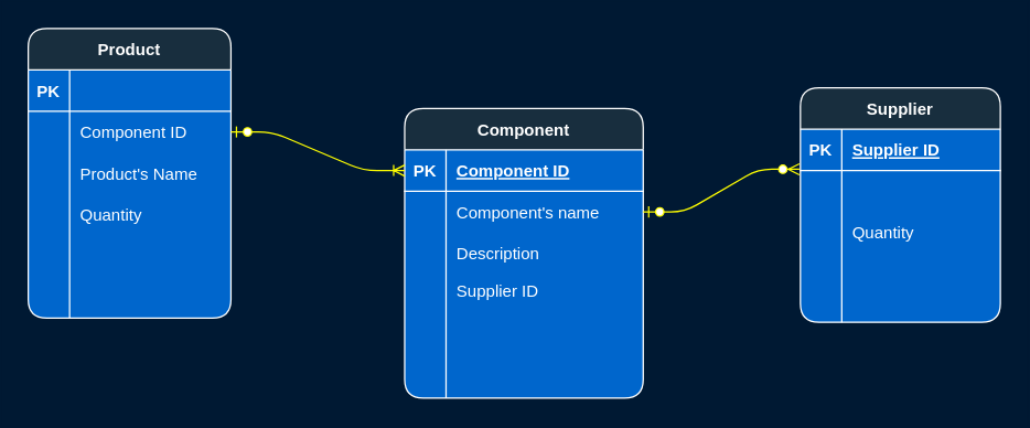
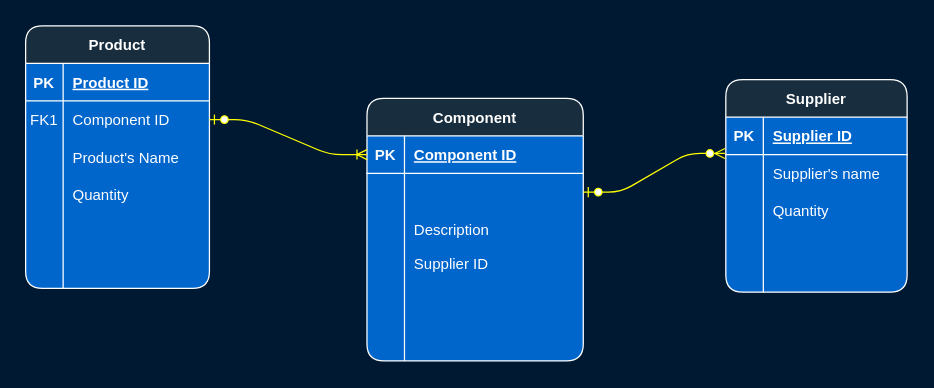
  <mxCell id="0" />
  <mxCell id="1" parent="0" />
  <mxCell id="2" value="Product" style="shape=table;startSize=30;container=1;collapsible=1;childLayout=tableLayout;fixedRows=1;rowLines=0;fontStyle=1;align=center;resizeLast=1;fillColor=#182E3E;strokeColor=#FFFFFF;labelBackgroundColor=none;fontColor=#FFFFFF;swimlaneFillColor=#0066CC;rounded=1;" parent="1" vertex="1"><mxGeometry x="20" y="20" width="147" height="210" as="geometry"><mxRectangle x="62" y="82" width="72" height="30" as="alternateBounds" /></mxGeometry></mxCell>
  <mxCell id="3" value="" style="shape=partialRectangle;collapsible=0;dropTarget=0;pointerEvents=0;fillColor=none;top=0;left=0;bottom=1;right=0;points=[[0,0.5],[1,0.5]];portConstraint=eastwest;strokeColor=#FFFFFF;fontColor=#FFFFFF;rounded=1;" parent="2" vertex="1"><mxGeometry y="30" width="147" height="30" as="geometry" /></mxCell>
  <mxCell id="4" value="PK" style="shape=partialRectangle;connectable=0;fillColor=none;top=0;left=0;bottom=0;right=0;fontStyle=1;overflow=hidden;strokeColor=#FFFFFF;fontColor=#FFFFFF;rounded=1;" parent="3" vertex="1"><mxGeometry width="30" height="30" as="geometry" /></mxCell>
+ <mxCell id="5" value="Product ID" style="shape=partialRectangle;connectable=0;fillColor=none;top=0;left=0;bottom=0;right=0;align=left;spacingLeft=6;fontStyle=5;overflow=hidden;strokeColor=#FFFFFF;fontColor=#FFFFFF;rounded=1;" parent="3" vertex="1"><mxGeometry x="30" width="117" height="30" as="geometry" /></mxCell>
  <mxCell id="6" value="" style="shape=partialRectangle;collapsible=0;dropTarget=0;pointerEvents=0;fillColor=none;top=0;left=0;bottom=0;right=0;points=[[0,0.5],[1,0.5]];portConstraint=eastwest;strokeColor=#FFFFFF;fontColor=#FFFFFF;rounded=1;" parent="2" vertex="1"><mxGeometry y="60" width="147" height="30" as="geometry" /></mxCell>
+ <mxCell id="7" value="FK1" style="shape=partialRectangle;connectable=0;fillColor=none;top=0;left=0;bottom=0;right=0;fontStyle=0;overflow=hidden;strokeColor=#FFFFFF;fontColor=#FFFFFF;rounded=1;" parent="6" vertex="1"><mxGeometry width="30" height="30" as="geometry" /></mxCell>
  <mxCell id="8" value="Component ID" style="shape=partialRectangle;connectable=0;fillColor=none;top=0;left=0;bottom=0;right=0;align=left;spacingLeft=6;fontStyle=0;overflow=hidden;strokeColor=#FFFFFF;fontColor=#FFFFFF;rounded=1;" parent="6" vertex="1"><mxGeometry x="30" width="117" height="30" as="geometry" /></mxCell>
  <mxCell id="9" value="" style="shape=partialRectangle;collapsible=0;dropTarget=0;pointerEvents=0;fillColor=none;top=0;left=0;bottom=0;right=0;points=[[0,0.5],[1,0.5]];portConstraint=eastwest;strokeColor=#FFFFFF;fontColor=#FFFFFF;rounded=1;" parent="2" vertex="1"><mxGeometry y="90" width="147" height="30" as="geometry" /></mxCell>
  <mxCell id="10" value="" style="shape=partialRectangle;connectable=0;fillColor=none;top=0;left=0;bottom=0;right=0;editable=1;overflow=hidden;strokeColor=#FFFFFF;fontColor=#FFFFFF;rounded=1;" parent="9" vertex="1"><mxGeometry width="30" height="30" as="geometry" /></mxCell>
  <mxCell id="11" value="Product's Name" style="shape=partialRectangle;connectable=0;fillColor=none;top=0;left=0;bottom=0;right=0;align=left;spacingLeft=6;overflow=hidden;strokeColor=#FFFFFF;fontColor=#FFFFFF;rounded=1;" parent="9" vertex="1"><mxGeometry x="30" width="117" height="30" as="geometry" /></mxCell>
  <mxCell id="12" value="" style="shape=partialRectangle;collapsible=0;dropTarget=0;pointerEvents=0;fillColor=none;top=0;left=0;bottom=0;right=0;points=[[0,0.5],[1,0.5]];portConstraint=eastwest;strokeColor=#FFFFFF;fontColor=#FFFFFF;rounded=1;" parent="2" vertex="1"><mxGeometry y="120" width="147" height="30" as="geometry" /></mxCell>
  <mxCell id="13" value="" style="shape=partialRectangle;connectable=0;fillColor=none;top=0;left=0;bottom=0;right=0;editable=1;overflow=hidden;strokeColor=#FFFFFF;fontColor=#FFFFFF;rounded=1;" parent="12" vertex="1"><mxGeometry width="30" height="30" as="geometry" /></mxCell>
  <mxCell id="14" value="Quantity" style="shape=partialRectangle;connectable=0;fillColor=none;top=0;left=0;bottom=0;right=0;align=left;spacingLeft=6;overflow=hidden;strokeColor=#FFFFFF;fontColor=#FFFFFF;rounded=1;" parent="12" vertex="1"><mxGeometry x="30" width="117" height="30" as="geometry" /></mxCell>
  <mxCell id="15" value="" style="shape=partialRectangle;collapsible=0;dropTarget=0;pointerEvents=0;fillColor=none;top=0;left=0;bottom=0;right=0;points=[[0,0.5],[1,0.5]];portConstraint=eastwest;strokeColor=#FFFFFF;fontColor=#FFFFFF;rounded=1;" parent="2" vertex="1"><mxGeometry y="150" width="147" height="30" as="geometry" /></mxCell>
  <mxCell id="16" value="" style="shape=partialRectangle;connectable=0;fillColor=none;top=0;left=0;bottom=0;right=0;fontStyle=0;overflow=hidden;strokeColor=#FFFFFF;fontColor=#FFFFFF;rounded=1;" parent="15" vertex="1"><mxGeometry width="30" height="30" as="geometry" /></mxCell>
  <mxCell id="17" value="" style="shape=partialRectangle;connectable=0;fillColor=none;top=0;left=0;bottom=0;right=0;align=left;spacingLeft=6;fontStyle=0;overflow=hidden;strokeColor=#FFFFFF;fontColor=#FFFFFF;rounded=1;" parent="15" vertex="1"><mxGeometry x="30" width="117" height="30" as="geometry" /></mxCell>
  <mxCell id="18" value="" style="shape=partialRectangle;collapsible=0;dropTarget=0;pointerEvents=0;fillColor=none;top=0;left=0;bottom=0;right=0;points=[[0,0.5],[1,0.5]];portConstraint=eastwest;strokeColor=#FFFFFF;fontColor=#FFFFFF;rounded=1;" parent="2" vertex="1"><mxGeometry y="180" width="147" height="30" as="geometry" /></mxCell>
  <mxCell id="19" value="" style="shape=partialRectangle;connectable=0;fillColor=none;top=0;left=0;bottom=0;right=0;editable=1;overflow=hidden;strokeColor=#FFFFFF;fontColor=#FFFFFF;rounded=1;" parent="18" vertex="1"><mxGeometry width="30" height="30" as="geometry" /></mxCell>
  <mxCell id="20" value="" style="shape=partialRectangle;connectable=0;fillColor=none;top=0;left=0;bottom=0;right=0;align=left;spacingLeft=6;overflow=hidden;strokeColor=#FFFFFF;fontColor=#FFFFFF;rounded=1;" parent="18" vertex="1"><mxGeometry x="30" width="117" height="30" as="geometry" /></mxCell>
  <mxCell id="21" value="Supplier" style="shape=table;startSize=30;container=1;collapsible=1;childLayout=tableLayout;fixedRows=1;rowLines=0;fontStyle=1;align=center;resizeLast=1;fillColor=#182E3E;strokeColor=#FFFFFF;fontColor=#FFFFFF;swimlaneFillColor=#0066CC;rounded=1;" parent="1" vertex="1"><mxGeometry x="580" y="63" width="145" height="170" as="geometry"><mxRectangle x="364" y="155" width="75" height="30" as="alternateBounds" /></mxGeometry></mxCell>
  <mxCell id="22" value="" style="shape=partialRectangle;collapsible=0;dropTarget=0;pointerEvents=0;fillColor=none;top=0;left=0;bottom=1;right=0;points=[[0,0.5],[1,0.5]];portConstraint=eastwest;strokeColor=#FFFFFF;fontColor=#FFFFFF;rounded=1;" parent="21" vertex="1"><mxGeometry y="30" width="145" height="30" as="geometry" /></mxCell>
  <mxCell id="23" value="PK" style="shape=partialRectangle;connectable=0;fillColor=none;top=0;left=0;bottom=0;right=0;fontStyle=1;overflow=hidden;strokeColor=#FFFFFF;fontColor=#FFFFFF;rounded=1;" parent="22" vertex="1"><mxGeometry width="30" height="30" as="geometry" /></mxCell>
  <mxCell id="24" value="Supplier ID" style="shape=partialRectangle;connectable=0;fillColor=none;top=0;left=0;bottom=0;right=0;align=left;spacingLeft=6;fontStyle=5;overflow=hidden;strokeColor=#FFFFFF;fontColor=#FFFFFF;rounded=1;" parent="22" vertex="1"><mxGeometry x="30" width="115" height="30" as="geometry" /></mxCell>
  <mxCell id="25" value="" style="shape=partialRectangle;collapsible=0;dropTarget=0;pointerEvents=0;fillColor=none;top=0;left=0;bottom=0;right=0;points=[[0,0.5],[1,0.5]];portConstraint=eastwest;strokeColor=#FFFFFF;fontColor=#FFFFFF;rounded=1;" parent="21" vertex="1"><mxGeometry y="60" width="145" height="30" as="geometry" /></mxCell>
  <mxCell id="26" value="" style="shape=partialRectangle;connectable=0;fillColor=none;top=0;left=0;bottom=0;right=0;fontStyle=0;overflow=hidden;strokeColor=#FFFFFF;fontColor=#FFFFFF;rounded=1;" parent="25" vertex="1"><mxGeometry width="30" height="30" as="geometry" /></mxCell>
+ <mxCell id="27" value="Supplier's name" style="shape=partialRectangle;connectable=0;fillColor=none;top=0;left=0;bottom=0;right=0;align=left;spacingLeft=6;fontStyle=0;overflow=hidden;strokeColor=#FFFFFF;fontColor=#FFFFFF;rounded=1;" parent="25" vertex="1"><mxGeometry x="30" width="115" height="30" as="geometry" /></mxCell>
  <mxCell id="28" value="" style="shape=partialRectangle;collapsible=0;dropTarget=0;pointerEvents=0;fillColor=none;top=0;left=0;bottom=0;right=0;points=[[0,0.5],[1,0.5]];portConstraint=eastwest;strokeColor=#FFFFFF;fontColor=#FFFFFF;rounded=1;" parent="21" vertex="1"><mxGeometry y="90" width="145" height="30" as="geometry" /></mxCell>
  <mxCell id="29" value="" style="shape=partialRectangle;connectable=0;fillColor=none;top=0;left=0;bottom=0;right=0;editable=1;overflow=hidden;strokeColor=#FFFFFF;fontColor=#FFFFFF;rounded=1;" parent="28" vertex="1"><mxGeometry width="30" height="30" as="geometry" /></mxCell>
  <mxCell id="30" value="Quantity" style="shape=partialRectangle;connectable=0;fillColor=none;top=0;left=0;bottom=0;right=0;align=left;spacingLeft=6;overflow=hidden;strokeColor=#FFFFFF;fontColor=#FFFFFF;rounded=1;" parent="28" vertex="1"><mxGeometry x="30" width="115" height="30" as="geometry" /></mxCell>
  <mxCell id="31" value="" style="shape=partialRectangle;collapsible=0;dropTarget=0;pointerEvents=0;fillColor=none;top=0;left=0;bottom=0;right=0;points=[[0,0.5],[1,0.5]];portConstraint=eastwest;strokeColor=#FFFFFF;fontColor=#FFFFFF;rounded=1;" parent="21" vertex="1"><mxGeometry y="120" width="145" height="30" as="geometry" /></mxCell>
  <mxCell id="32" value="" style="shape=partialRectangle;connectable=0;fillColor=none;top=0;left=0;bottom=0;right=0;editable=1;overflow=hidden;strokeColor=#FFFFFF;fontColor=#FFFFFF;rounded=1;" parent="31" vertex="1"><mxGeometry width="30" height="30" as="geometry" /></mxCell>
  <mxCell id="33" value="" style="shape=partialRectangle;connectable=0;fillColor=none;top=0;left=0;bottom=0;right=0;align=left;spacingLeft=6;overflow=hidden;strokeColor=#FFFFFF;fontColor=#FFFFFF;rounded=1;" parent="31" vertex="1"><mxGeometry x="30" width="115" height="30" as="geometry" /></mxCell>
  <mxCell id="34" value="" style="shape=partialRectangle;collapsible=0;dropTarget=0;pointerEvents=0;fillColor=none;top=0;left=0;bottom=0;right=0;points=[[0,0.5],[1,0.5]];portConstraint=eastwest;strokeColor=#FFFFFF;fontColor=#FFFFFF;rounded=1;" parent="21" vertex="1"><mxGeometry y="150" width="145" height="20" as="geometry" /></mxCell>
  <mxCell id="35" value="" style="shape=partialRectangle;connectable=0;fillColor=none;top=0;left=0;bottom=0;right=0;editable=1;overflow=hidden;strokeColor=#FFFFFF;fontColor=#FFFFFF;rounded=1;" parent="34" vertex="1"><mxGeometry width="30" height="20" as="geometry" /></mxCell>
  <mxCell id="36" value="" style="shape=partialRectangle;connectable=0;fillColor=none;top=0;left=0;bottom=0;right=0;align=left;spacingLeft=6;overflow=hidden;strokeColor=#FFFFFF;fontColor=#FFFFFF;rounded=1;" parent="34" vertex="1"><mxGeometry x="30" width="115" height="20" as="geometry" /></mxCell>
  <mxCell id="37" value="Component" style="shape=table;startSize=30;container=1;collapsible=1;childLayout=tableLayout;fixedRows=1;rowLines=0;fontStyle=1;align=center;resizeLast=1;fillColor=#182E3E;strokeColor=#FFFFFF;fontColor=#FFFFFF;swimlaneFillColor=#0066CC;rounded=1;" parent="1" vertex="1"><mxGeometry x="293" y="78" width="173" height="210" as="geometry" /></mxCell>
  <mxCell id="38" value="" style="shape=partialRectangle;collapsible=0;dropTarget=0;pointerEvents=0;fillColor=none;top=0;left=0;bottom=1;right=0;points=[[0,0.5],[1,0.5]];portConstraint=eastwest;strokeColor=#FFFFFF;fontColor=#FFFFFF;rounded=1;" parent="37" vertex="1"><mxGeometry y="30" width="173" height="30" as="geometry" /></mxCell>
  <mxCell id="39" value="PK" style="shape=partialRectangle;connectable=0;fillColor=none;top=0;left=0;bottom=0;right=0;fontStyle=1;overflow=hidden;strokeColor=#FFFFFF;fontColor=#FFFFFF;rounded=1;" parent="38" vertex="1"><mxGeometry width="30" height="30" as="geometry" /></mxCell>
  <mxCell id="40" value="Component ID" style="shape=partialRectangle;connectable=0;fillColor=none;top=0;left=0;bottom=0;right=0;align=left;spacingLeft=6;fontStyle=5;overflow=hidden;strokeColor=#FFFFFF;fontColor=#FFFFFF;rounded=1;" parent="38" vertex="1"><mxGeometry x="30" width="143" height="30" as="geometry" /></mxCell>
  <mxCell id="41" value="" style="shape=partialRectangle;collapsible=0;dropTarget=0;pointerEvents=0;fillColor=none;top=0;left=0;bottom=0;right=0;points=[[0,0.5],[1,0.5]];portConstraint=eastwest;strokeColor=#FFFFFF;fontColor=#FFFFFF;rounded=1;" parent="37" vertex="1"><mxGeometry y="60" width="173" height="30" as="geometry" /></mxCell>
  <mxCell id="42" value="" style="shape=partialRectangle;connectable=0;fillColor=none;top=0;left=0;bottom=0;right=0;editable=1;overflow=hidden;strokeColor=#FFFFFF;fontColor=#FFFFFF;rounded=1;" parent="41" vertex="1"><mxGeometry width="30" height="30" as="geometry" /></mxCell>
- <mxCell id="43" value="Component's name" style="shape=partialRectangle;connectable=0;fillColor=none;top=0;left=0;bottom=0;right=0;align=left;spacingLeft=6;overflow=hidden;strokeColor=#FFFFFF;fontColor=#FFFFFF;rounded=1;" parent="41" vertex="1"><mxGeometry x="30" width="143" height="30" as="geometry" /></mxCell>
  <mxCell id="44" value="" style="shape=partialRectangle;collapsible=0;dropTarget=0;pointerEvents=0;fillColor=none;top=0;left=0;bottom=0;right=0;points=[[0,0.5],[1,0.5]];portConstraint=eastwest;strokeColor=#FFFFFF;fontColor=#FFFFFF;rounded=1;" parent="37" vertex="1"><mxGeometry y="90" width="173" height="30" as="geometry" /></mxCell>
  <mxCell id="45" value="" style="shape=partialRectangle;connectable=0;fillColor=none;top=0;left=0;bottom=0;right=0;editable=1;overflow=hidden;strokeColor=#FFFFFF;fontColor=#FFFFFF;rounded=1;" parent="44" vertex="1"><mxGeometry width="30" height="30" as="geometry" /></mxCell>
  <mxCell id="46" value="Description" style="shape=partialRectangle;connectable=0;fillColor=none;top=0;left=0;bottom=0;right=0;align=left;spacingLeft=6;overflow=hidden;strokeColor=#FFFFFF;fontColor=#FFFFFF;rounded=1;" parent="44" vertex="1"><mxGeometry x="30" width="143" height="30" as="geometry" /></mxCell>
  <mxCell id="47" value="" style="shape=partialRectangle;collapsible=0;dropTarget=0;pointerEvents=0;fillColor=none;top=0;left=0;bottom=0;right=0;points=[[0,0.5],[1,0.5]];portConstraint=eastwest;strokeColor=#FFFFFF;fontColor=#FFFFFF;rounded=1;" parent="37" vertex="1"><mxGeometry y="120" width="173" height="30" as="geometry" /></mxCell>
  <mxCell id="48" value="" style="shape=partialRectangle;connectable=0;fillColor=none;top=0;left=0;bottom=0;right=0;fontStyle=0;overflow=hidden;strokeColor=#FFFFFF;fontColor=#FFFFFF;rounded=1;" parent="47" vertex="1"><mxGeometry width="30" height="30" as="geometry" /></mxCell>
  <mxCell id="49" value="" style="shape=partialRectangle;connectable=0;fillColor=none;top=0;left=0;bottom=0;right=0;align=left;spacingLeft=6;fontStyle=0;overflow=hidden;strokeColor=#FFFFFF;fontColor=#FFFFFF;rounded=1;" parent="47" vertex="1"><mxGeometry x="30" width="143" height="30" as="geometry" /></mxCell>
  <mxCell id="50" value="" style="shape=partialRectangle;collapsible=0;dropTarget=0;pointerEvents=0;fillColor=none;top=0;left=0;bottom=0;right=0;points=[[0,0.5],[1,0.5]];portConstraint=eastwest;strokeColor=#FFFFFF;fontColor=#FFFFFF;rounded=1;" parent="37" vertex="1"><mxGeometry y="150" width="173" height="30" as="geometry" /></mxCell>
  <mxCell id="51" value="" style="shape=partialRectangle;connectable=0;fillColor=none;top=0;left=0;bottom=0;right=0;fontStyle=0;overflow=hidden;strokeColor=#FFFFFF;fontColor=#FFFFFF;rounded=1;" parent="50" vertex="1"><mxGeometry width="30" height="30" as="geometry" /></mxCell>
  <mxCell id="52" value="" style="shape=partialRectangle;connectable=0;fillColor=none;top=0;left=0;bottom=0;right=0;align=left;spacingLeft=6;fontStyle=0;overflow=hidden;strokeColor=#FFFFFF;fontColor=#FFFFFF;rounded=1;" parent="50" vertex="1"><mxGeometry x="30" width="143" height="30" as="geometry" /></mxCell>
  <mxCell id="53" value="" style="shape=partialRectangle;collapsible=0;dropTarget=0;pointerEvents=0;fillColor=none;top=0;left=0;bottom=0;right=0;points=[[0,0.5],[1,0.5]];portConstraint=eastwest;strokeColor=#FFFFFF;fontColor=#FFFFFF;rounded=1;" parent="37" vertex="1"><mxGeometry y="180" width="173" height="30" as="geometry" /></mxCell>
  <mxCell id="54" value="" style="shape=partialRectangle;connectable=0;fillColor=none;top=0;left=0;bottom=0;right=0;editable=1;overflow=hidden;strokeColor=#FFFFFF;fontColor=#FFFFFF;rounded=1;" parent="53" vertex="1"><mxGeometry width="30" height="30" as="geometry" /></mxCell>
  <mxCell id="55" value="" style="shape=partialRectangle;connectable=0;fillColor=none;top=0;left=0;bottom=0;right=0;align=left;spacingLeft=6;overflow=hidden;strokeColor=#FFFFFF;fontColor=#FFFFFF;rounded=1;" parent="53" vertex="1"><mxGeometry x="30" width="143" height="30" as="geometry" /></mxCell>
  <mxCell id="56" value="" style="edgeStyle=entityRelationEdgeStyle;fontSize=12;html=1;endArrow=ERoneToMany;startArrow=ERzeroToOne;strokeColor=#FFFF00;entryX=0;entryY=0.5;entryDx=0;entryDy=0;exitX=1;exitY=0.5;exitDx=0;exitDy=0;" parent="1" source="6" target="38" edge="1"><mxGeometry width="100" height="100" relative="1" as="geometry"><mxPoint x="82" y="383" as="sourcePoint" /><mxPoint x="182" y="283" as="targetPoint" /></mxGeometry></mxCell>
  <mxCell id="57" value="Supplier ID" style="shape=partialRectangle;connectable=0;fillColor=none;top=0;left=0;bottom=0;right=0;align=left;spacingLeft=6;fontStyle=0;overflow=hidden;strokeColor=#FFFFFF;fontColor=#FFFFFF;rounded=1;" parent="1" vertex="1"><mxGeometry x="323" y="195" width="128" height="30" as="geometry" /></mxCell>
  <mxCell id="58" value="" style="edgeStyle=entityRelationEdgeStyle;fontSize=12;html=1;endArrow=ERzeroToMany;startArrow=ERzeroToOne;strokeColor=#FFFF00;entryX=-0.005;entryY=-0.03;entryDx=0;entryDy=0;entryPerimeter=0;exitX=1;exitY=0.5;exitDx=0;exitDy=0;" parent="1" source="41" target="25" edge="1"><mxGeometry width="100" height="100" relative="1" as="geometry"><mxPoint x="506" y="373" as="sourcePoint" /><mxPoint x="606" y="273" as="targetPoint" /></mxGeometry></mxCell>
